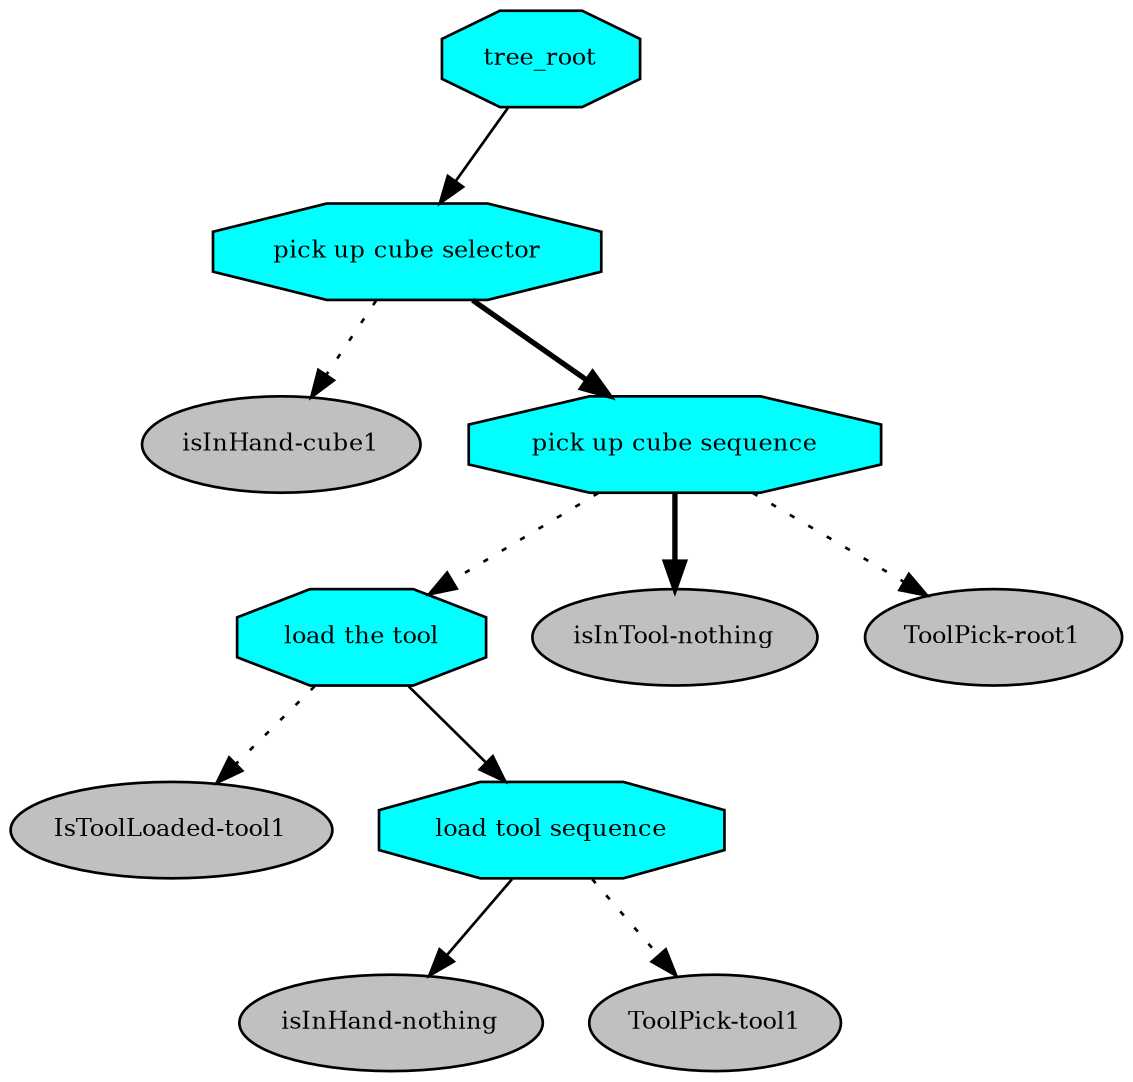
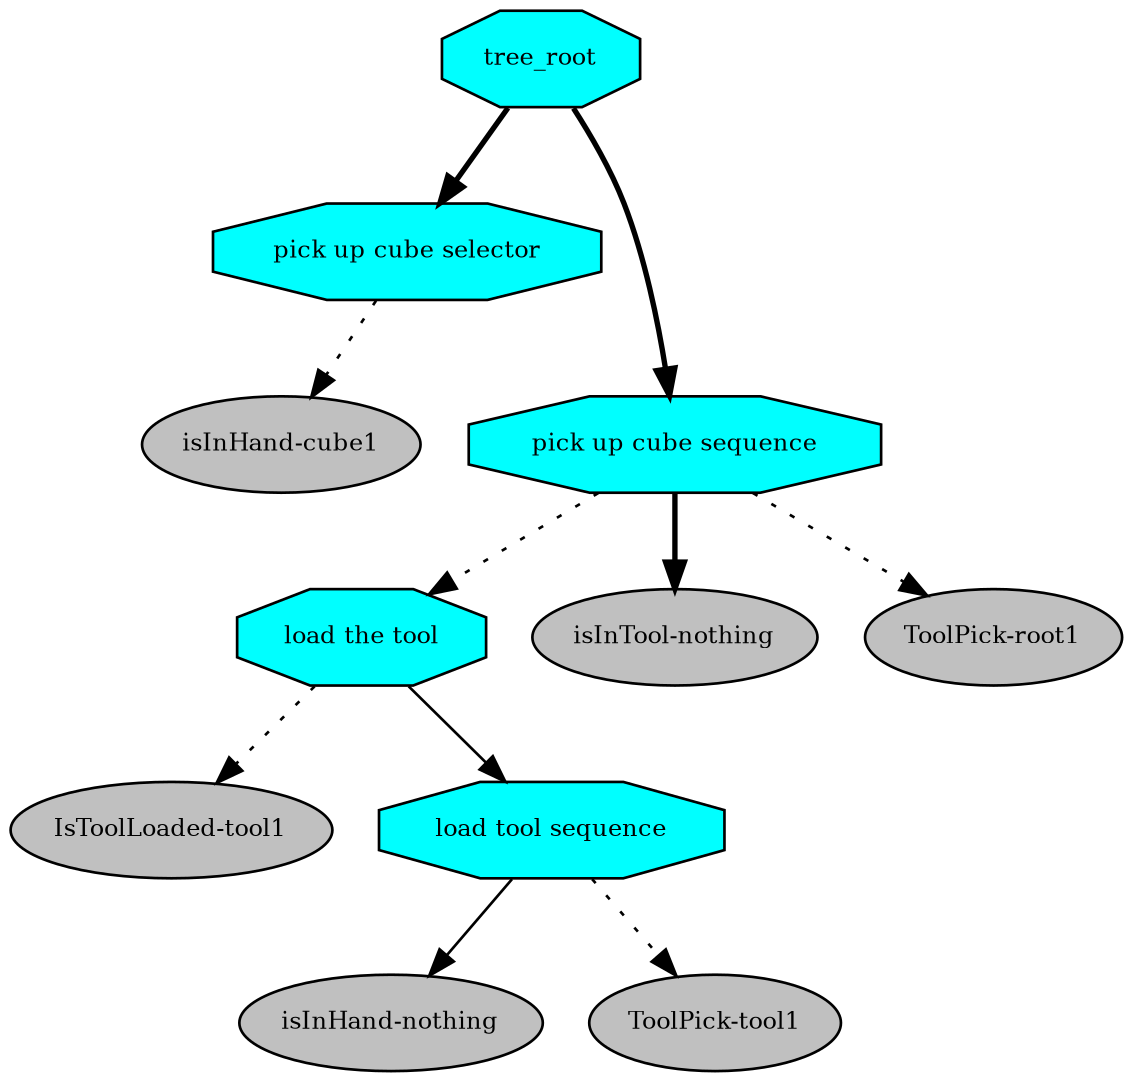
  digraph {
    fontname="times-roman"
    ordering=out
    node [fillcolor=gray fontcolor=black fontname="times-roman" fontsize=9 shape=ellipse style=filled]
    edge [fontname="times-roman" style=dotted]
    n1 [fillcolor=cyan label=tree_root shape=octagon]
    n2 [fillcolor=cyan label="pick up cube selector" shape=octagon]
    n3 [label="isInHand-cube1"]
    n4 [fillcolor=cyan label="pick up cube sequence" shape=octagon]
    n5 [fillcolor=cyan label="load the tool" shape=octagon]
    n6 [label="isInTool-nothing"]
    n7 [label="ToolPick-root1"]
    n8 [label="IsToolLoaded-tool1"]
    n9 [fillcolor=cyan label="load tool sequence" shape=octagon]
    n10 [label="isInHand-nothing"]
    n11 [label="ToolPick-tool1"]
-   n1 -> n2 [style=solid]
+   n1 -> n2 [style=bold]
    n2 -> n3
-   n2 -> n4 [style=bold]
+   n1 -> n4 [style=bold]
    n4 -> n5
    n4 -> n6 [style=bold]
    n4 -> n7
    n5 -> n8
    n5 -> n9 [style=solid]
    n9 -> n10 [style=solid]
    n9 -> n11
  }
